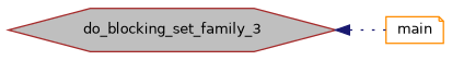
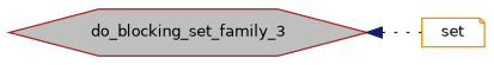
  digraph {
    rankdir=LR
    node [fontname=Helvetica fontsize=10 style=filled]
    n1 [color=brown fillcolor=grey75 fontcolor=black height=0.2 label=do_blocking_set_family_3 shape=hexagon width=0.4]
-   n2 [color=darkorange fillcolor=white height=0.2 label=main shape=note width=0.4]
+   n2 [color=darkorange fillcolor=white height=0.2 label=set shape=note width=0.4]
    n1 -> n2 [color=midnightblue dir=back fontname=Helvetica fontsize=10 labelfontname=Helvetica labelfontsize=10 style=dotted]
  }
